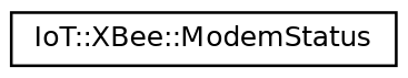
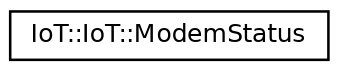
  digraph {
    rankdir=LR
-   n1 [color=black fillcolor=white fontname=Helvetica fontsize=10 height=0.2 label="IoT::XBee::ModemStatus" shape=record style=filled width=0.4]
+   n1 [color=black fillcolor=white fontname=Helvetica fontsize=10 height=0.2 label="IoT::IoT::ModemStatus" shape=record style=filled width=0.4]
  }
